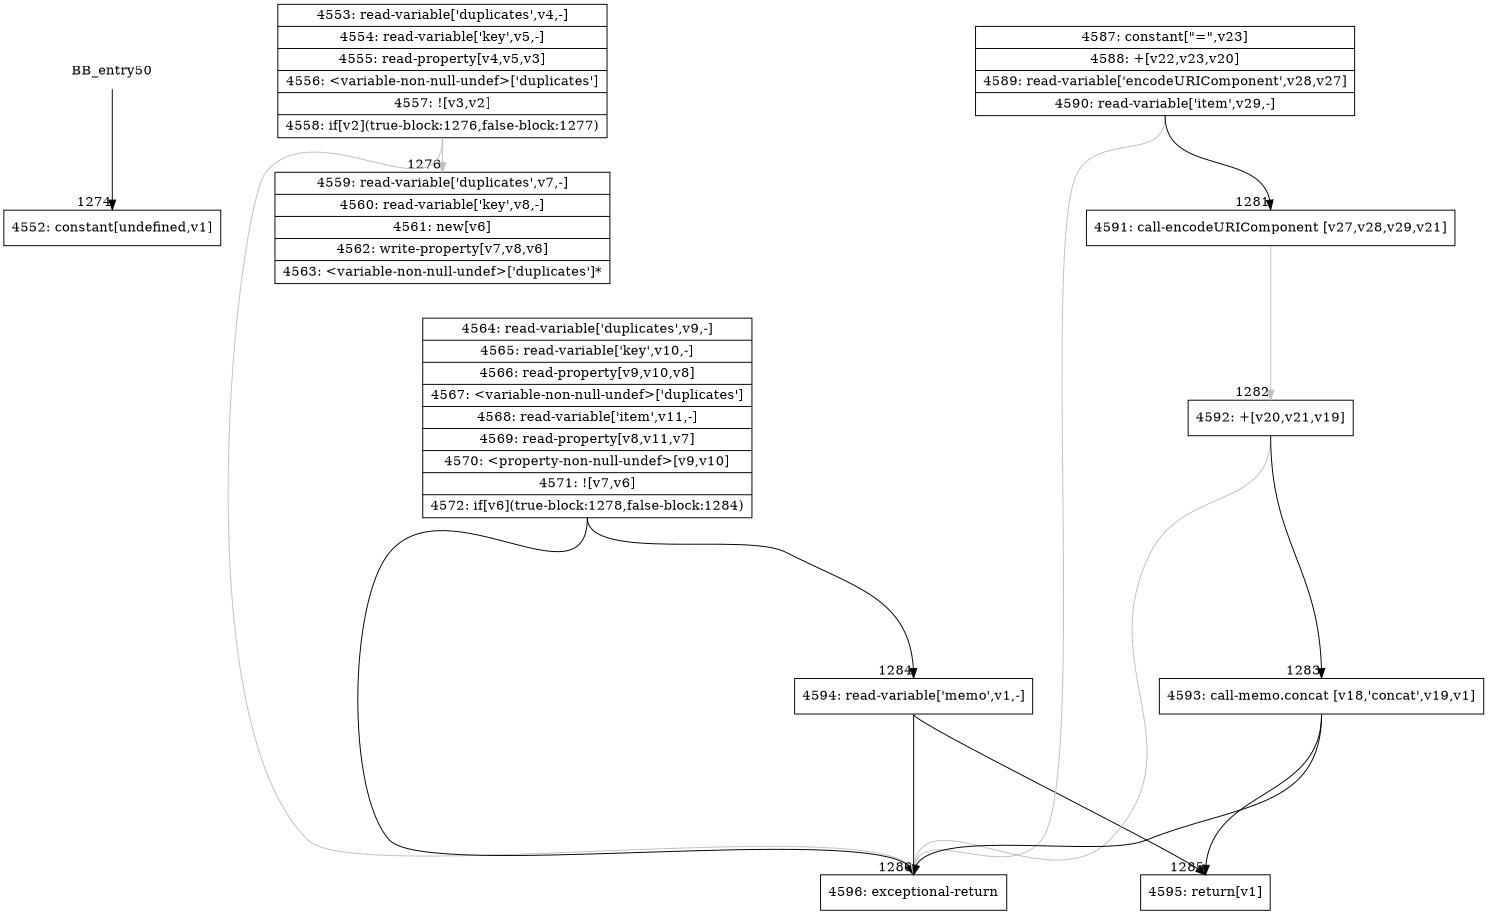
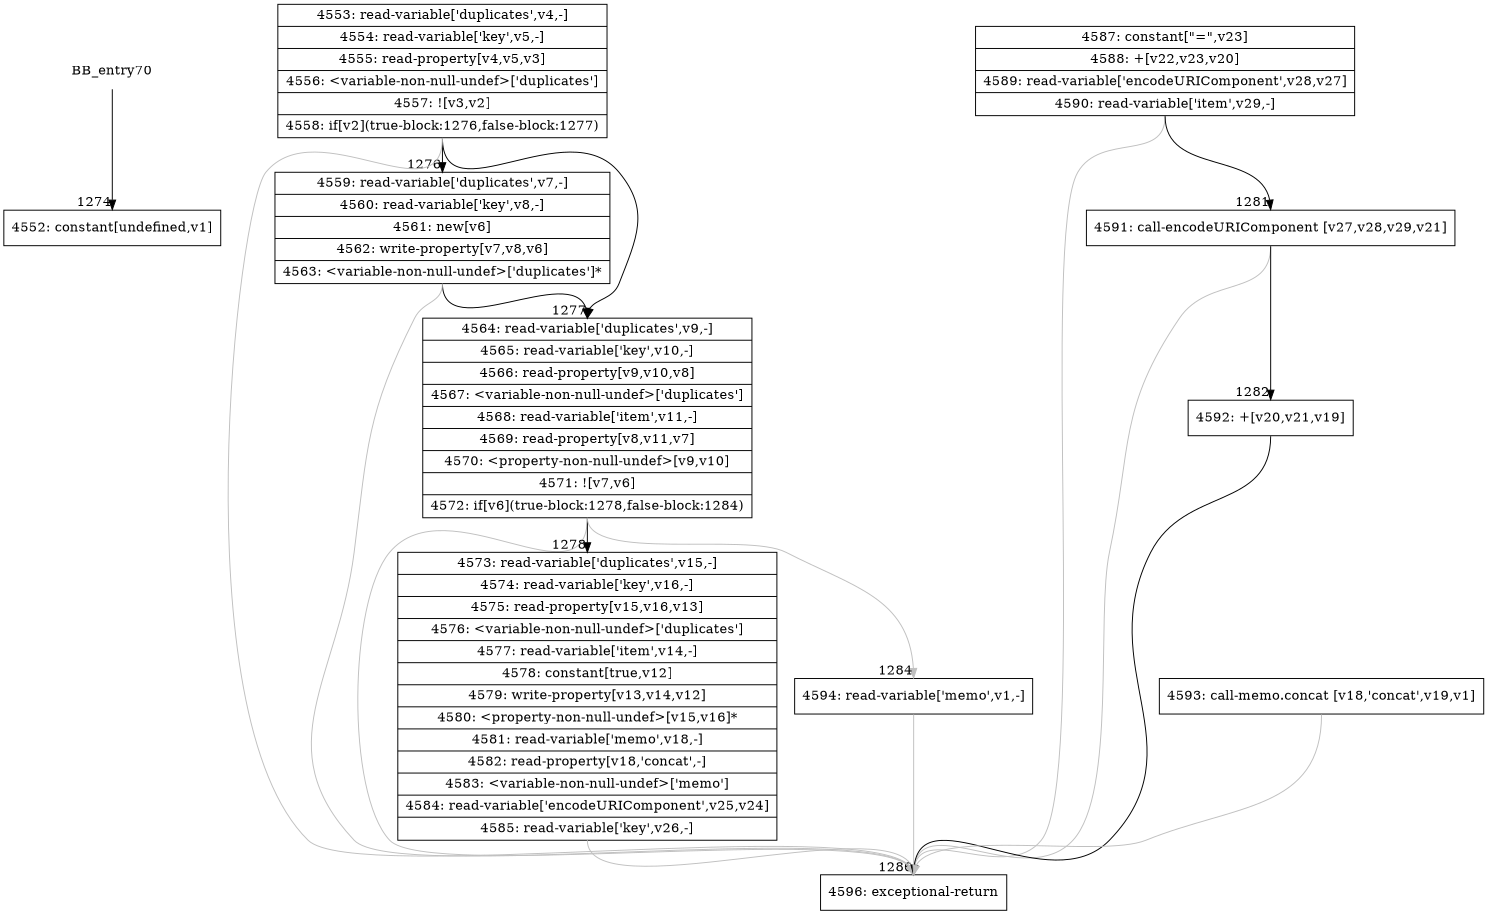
  digraph {
    rankdir=TD
    node [shape=record]
    edge [headport=n tailport=s]
-   BB_entry50 [shape=none]
+   BB_entry50 [shape=none label=BB_entry70]
    n2 [label="{4552: constant[undefined,v1]}"]
    n3 [label="{4553: read-variable['duplicates',v4,-]|4554: read-variable['key',v5,-]|4555: read-property[v4,v5,v3]|4556: \<variable-non-null-undef\>['duplicates']|4557: ![v3,v2]|4558: if[v2](true-block:1276,false-block:1277)}"]
    n4 [label="{4559: read-variable['duplicates',v7,-]|4560: read-variable['key',v8,-]|4561: new[v6]|4562: write-property[v7,v8,v6]|4563: \<variable-non-null-undef\>['duplicates']*}"]
    n5 [label="{4564: read-variable['duplicates',v9,-]|4565: read-variable['key',v10,-]|4566: read-property[v9,v10,v8]|4567: \<variable-non-null-undef\>['duplicates']|4568: read-variable['item',v11,-]|4569: read-property[v8,v11,v7]|4570: \<property-non-null-undef\>[v9,v10]|4571: ![v7,v6]|4572: if[v6](true-block:1278,false-block:1284)}"]
    n6 [label="{4596: exceptional-return}"]
+   n7 [label="{4573: read-variable['duplicates',v15,-]|4574: read-variable['key',v16,-]|4575: read-property[v15,v16,v13]|4576: \<variable-non-null-undef\>['duplicates']|4577: read-variable['item',v14,-]|4578: constant[true,v12]|4579: write-property[v13,v14,v12]|4580: \<property-non-null-undef\>[v15,v16]*|4581: read-variable['memo',v18,-]|4582: read-property[v18,'concat',-]|4583: \<variable-non-null-undef\>['memo']|4584: read-variable['encodeURIComponent',v25,v24]|4585: read-variable['key',v26,-]}"]
    n8 [label="{4594: read-variable['memo',v1,-]}"]
-   n9 [label="{4595: return[v1]}"]
    n10 [label="{4587: constant[\"=\",v23]|4588: +[v22,v23,v20]|4589: read-variable['encodeURIComponent',v28,v27]|4590: read-variable['item',v29,-]}"]
    n11 [label="{4591: call-encodeURIComponent [v27,v28,v29,v21]}"]
    n12 [label="{4592: +[v20,v21,v19]}"]
    n13 [label="{4593: call-memo.concat [v18,'concat',v19,v1]}"]
    BB_entry50 -> n2 [headlabel="    1274"]
-   n3 -> n4 [headlabel="      1276" color=gray]
+   n3 -> n4 [headlabel="      1276"]
+   n3 -> n5 [headlabel="      1277"]
    n3 -> n6 [color=gray headlabel="      1286"]
-   n5 -> n6 [color=black]
-   n5 -> n8 [headlabel="      1284"]
-   n8 -> n6 [color=black]
-   n8 -> n9
+   n4 -> n5
+   n4 -> n6 [color=gray]
+   n5 -> n6 [color=gray]
+   n5 -> n7 [headlabel="      1278"]
+   n5 -> n8 [headlabel="      1284" color=gray]
+   n7 -> n6 [color=gray]
+   n8 -> n6 [color=gray]
    n10 -> n6 [color=gray]
    n10 -> n11 [headlabel="      1281"]
-   n11 -> n12 [headlabel="      1282" color=gray]
-   n12 -> n6 [color=gray]
-   n12 -> n13 [headlabel="      1283"]
-   n13 -> n6 [color=black]
-   n13 -> n9 [headlabel="      1285"]
+   n11 -> n6 [color=gray]
+   n11 -> n12 [headlabel="      1282"]
+   n12 -> n6 [color=black]
+   n13 -> n6 [color=gray]
  }
